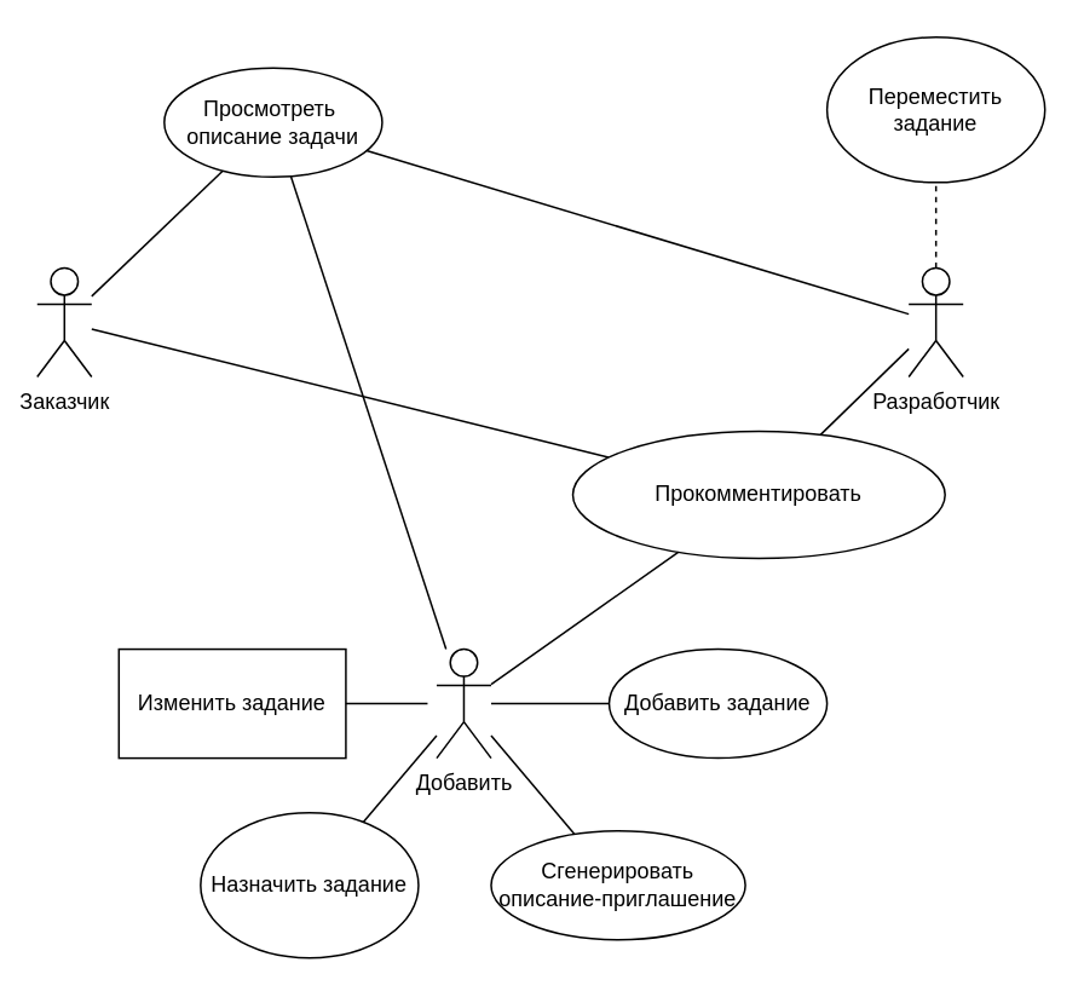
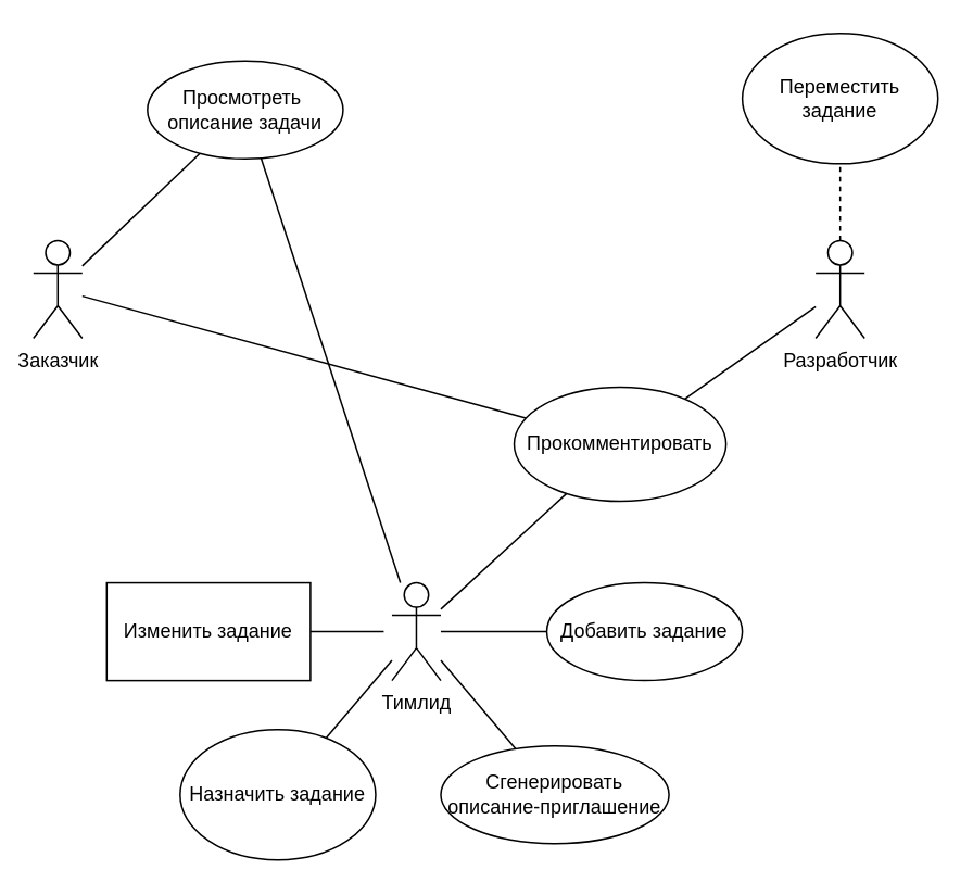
  <mxCell id="0" />
  <mxCell id="1" parent="0" />
- <mxCell id="2" style="edgeStyle=none;rounded=0;orthogonalLoop=1;jettySize=auto;html=1;endArrow=none;endFill=0;" edge="1" parent="1" source="3" target="22"><mxGeometry relative="1" as="geometry" /></mxCell>
  <mxCell id="3" value="Разработчик" style="shape=umlActor;verticalLabelPosition=bottom;verticalAlign=top;html=1;outlineConnect=0;" parent="1" vertex="1"><mxGeometry x="500" y="147" width="30" height="60" as="geometry" /></mxCell>
  <mxCell id="4" value="Переместить задание" style="ellipse;whiteSpace=wrap;html=1;" parent="1" vertex="1"><mxGeometry x="455" y="20" width="120" height="80" as="geometry" /></mxCell>
  <mxCell id="5" value="" style="endArrow=none;html=1;rounded=0;dashed=1;" parent="1" source="3" target="4" edge="1"><mxGeometry width="50" height="50" relative="1" as="geometry"><mxPoint x="340" y="240" as="sourcePoint" /><mxPoint x="390" y="190" as="targetPoint" /></mxGeometry></mxCell>
  <mxCell id="6" style="edgeStyle=none;rounded=0;orthogonalLoop=1;jettySize=auto;html=1;endArrow=none;endFill=0;" edge="1" parent="1" source="7" target="22"><mxGeometry relative="1" as="geometry" /></mxCell>
  <mxCell id="7" value="Заказчик" style="shape=umlActor;verticalLabelPosition=bottom;verticalAlign=top;html=1;outlineConnect=0;" parent="1" vertex="1"><mxGeometry x="20" y="147" width="30" height="60" as="geometry" /></mxCell>
- <mxCell id="8" value="Прокомментировать" style="ellipse;whiteSpace=wrap;html=1;" parent="1" vertex="1"><mxGeometry x="315" y="237" width="205" height="70" as="geometry" /></mxCell>
+ <mxCell id="8" value="Прокомментировать" style="ellipse;whiteSpace=wrap;html=1;" parent="1" vertex="1"><mxGeometry x="315" y="237" width="130" height="70" as="geometry" /></mxCell>
  <mxCell id="9" value="" style="endArrow=none;html=1;rounded=0;" parent="1" source="8" target="3" edge="1"><mxGeometry width="50" height="50" relative="1" as="geometry"><mxPoint x="510" y="317.004" as="sourcePoint" /><mxPoint x="462.251" y="330.997" as="targetPoint" /></mxGeometry></mxCell>
  <mxCell id="10" style="rounded=0;orthogonalLoop=1;jettySize=auto;html=1;endArrow=none;endFill=0;" edge="1" parent="1" source="12" target="8"><mxGeometry relative="1" as="geometry" /></mxCell>
  <mxCell id="11" style="edgeStyle=none;rounded=0;orthogonalLoop=1;jettySize=auto;html=1;endArrow=none;endFill=0;" edge="1" parent="1" source="12" target="22"><mxGeometry relative="1" as="geometry" /></mxCell>
- <mxCell id="12" value="Добавить" style="shape=umlActor;verticalLabelPosition=bottom;verticalAlign=top;html=1;outlineConnect=0;" parent="1" vertex="1"><mxGeometry x="240" y="357" width="30" height="60" as="geometry" /></mxCell>
+ <mxCell id="12" value="Тимлид" style="shape=umlActor;verticalLabelPosition=bottom;verticalAlign=top;html=1;outlineConnect=0;" parent="1" vertex="1"><mxGeometry x="240" y="357" width="30" height="60" as="geometry" /></mxCell>
  <mxCell id="13" value="Добавить задание" style="ellipse;whiteSpace=wrap;html=1;" parent="1" vertex="1"><mxGeometry x="335" y="357" width="120" height="60" as="geometry" /></mxCell>
  <mxCell id="14" value="Изменить задание" style="whiteSpace=wrap;html=1;rounded=0;" parent="1" vertex="1"><mxGeometry x="65" y="357" width="125" height="60" as="geometry" /></mxCell>
  <mxCell id="15" value="" style="endArrow=none;html=1;rounded=0;" parent="1" source="12" target="13" edge="1"><mxGeometry width="50" height="50" relative="1" as="geometry"><mxPoint x="360" y="377" as="sourcePoint" /><mxPoint x="410" y="327" as="targetPoint" /></mxGeometry></mxCell>
  <mxCell id="16" value="" style="endArrow=none;html=1;rounded=0;" parent="1" source="14" edge="1"><mxGeometry width="50" height="50" relative="1" as="geometry"><mxPoint x="255" y="510" as="sourcePoint" /><mxPoint x="235" y="387" as="targetPoint" /></mxGeometry></mxCell>
  <mxCell id="17" value="Назначить задание" style="ellipse;whiteSpace=wrap;html=1;" parent="1" vertex="1"><mxGeometry x="110" y="447" width="120" height="80" as="geometry" /></mxCell>
  <mxCell id="18" value="" style="endArrow=none;html=1;rounded=0;" parent="1" source="12" target="17" edge="1"><mxGeometry width="50" height="50" relative="1" as="geometry"><mxPoint x="255" y="437" as="sourcePoint" /><mxPoint x="325" y="397" as="targetPoint" /></mxGeometry></mxCell>
  <mxCell id="19" value="" style="endArrow=none;html=1;rounded=0;" parent="1" source="7" target="8" edge="1"><mxGeometry width="50" height="50" relative="1" as="geometry"><mxPoint x="130" y="367" as="sourcePoint" /><mxPoint x="180" y="317" as="targetPoint" /></mxGeometry></mxCell>
  <mxCell id="20" value="Сгенерировать описание-приглашение" style="ellipse;whiteSpace=wrap;html=1;" parent="1" vertex="1"><mxGeometry x="270" y="457" width="140" height="60" as="geometry" /></mxCell>
  <mxCell id="21" value="" style="endArrow=none;html=1;rounded=0;" parent="1" source="20" target="12" edge="1"><mxGeometry width="50" height="50" relative="1" as="geometry"><mxPoint x="405" y="327" as="sourcePoint" /><mxPoint x="455" y="277" as="targetPoint" /></mxGeometry></mxCell>
  <mxCell id="22" value="Просмотреть&amp;nbsp;&lt;br&gt;описание задачи" style="ellipse;whiteSpace=wrap;html=1;" vertex="1" parent="1"><mxGeometry x="90" width="120" height="60" as="geometry" y="37" /></mxCell>
